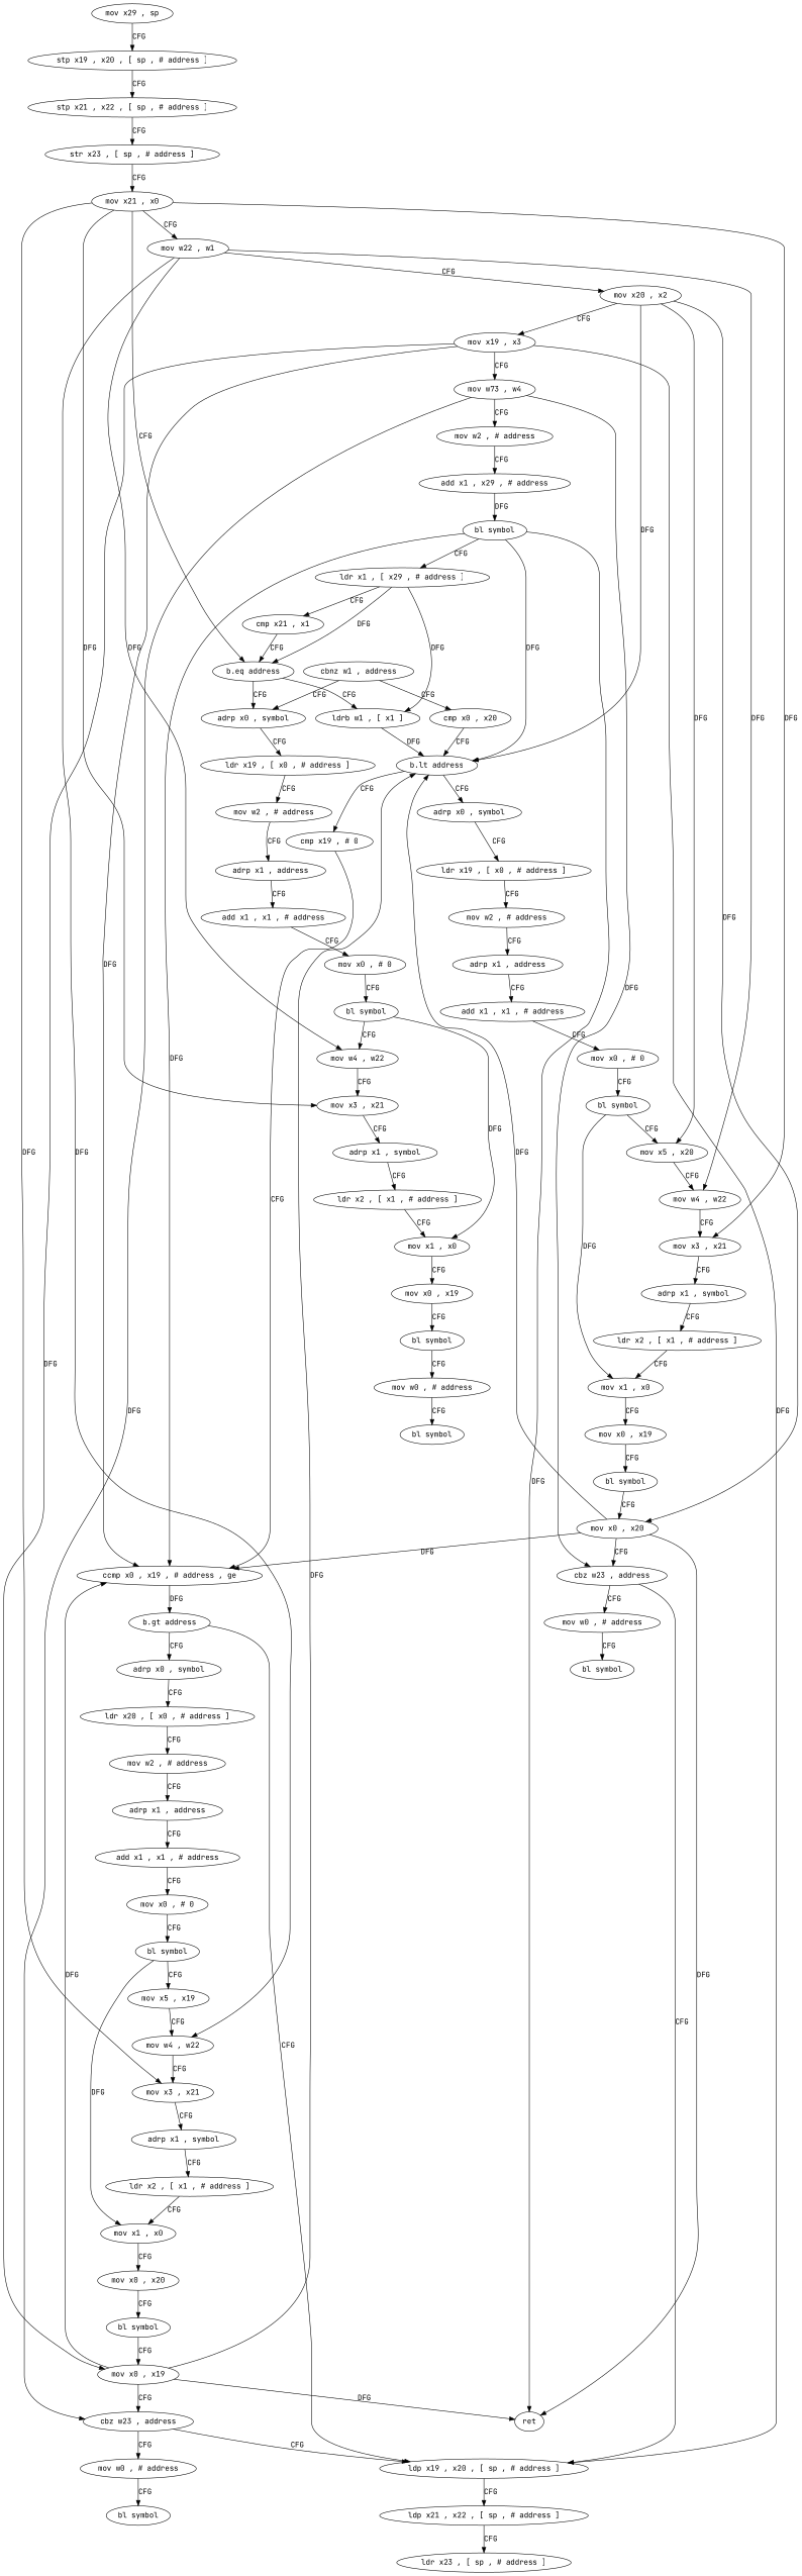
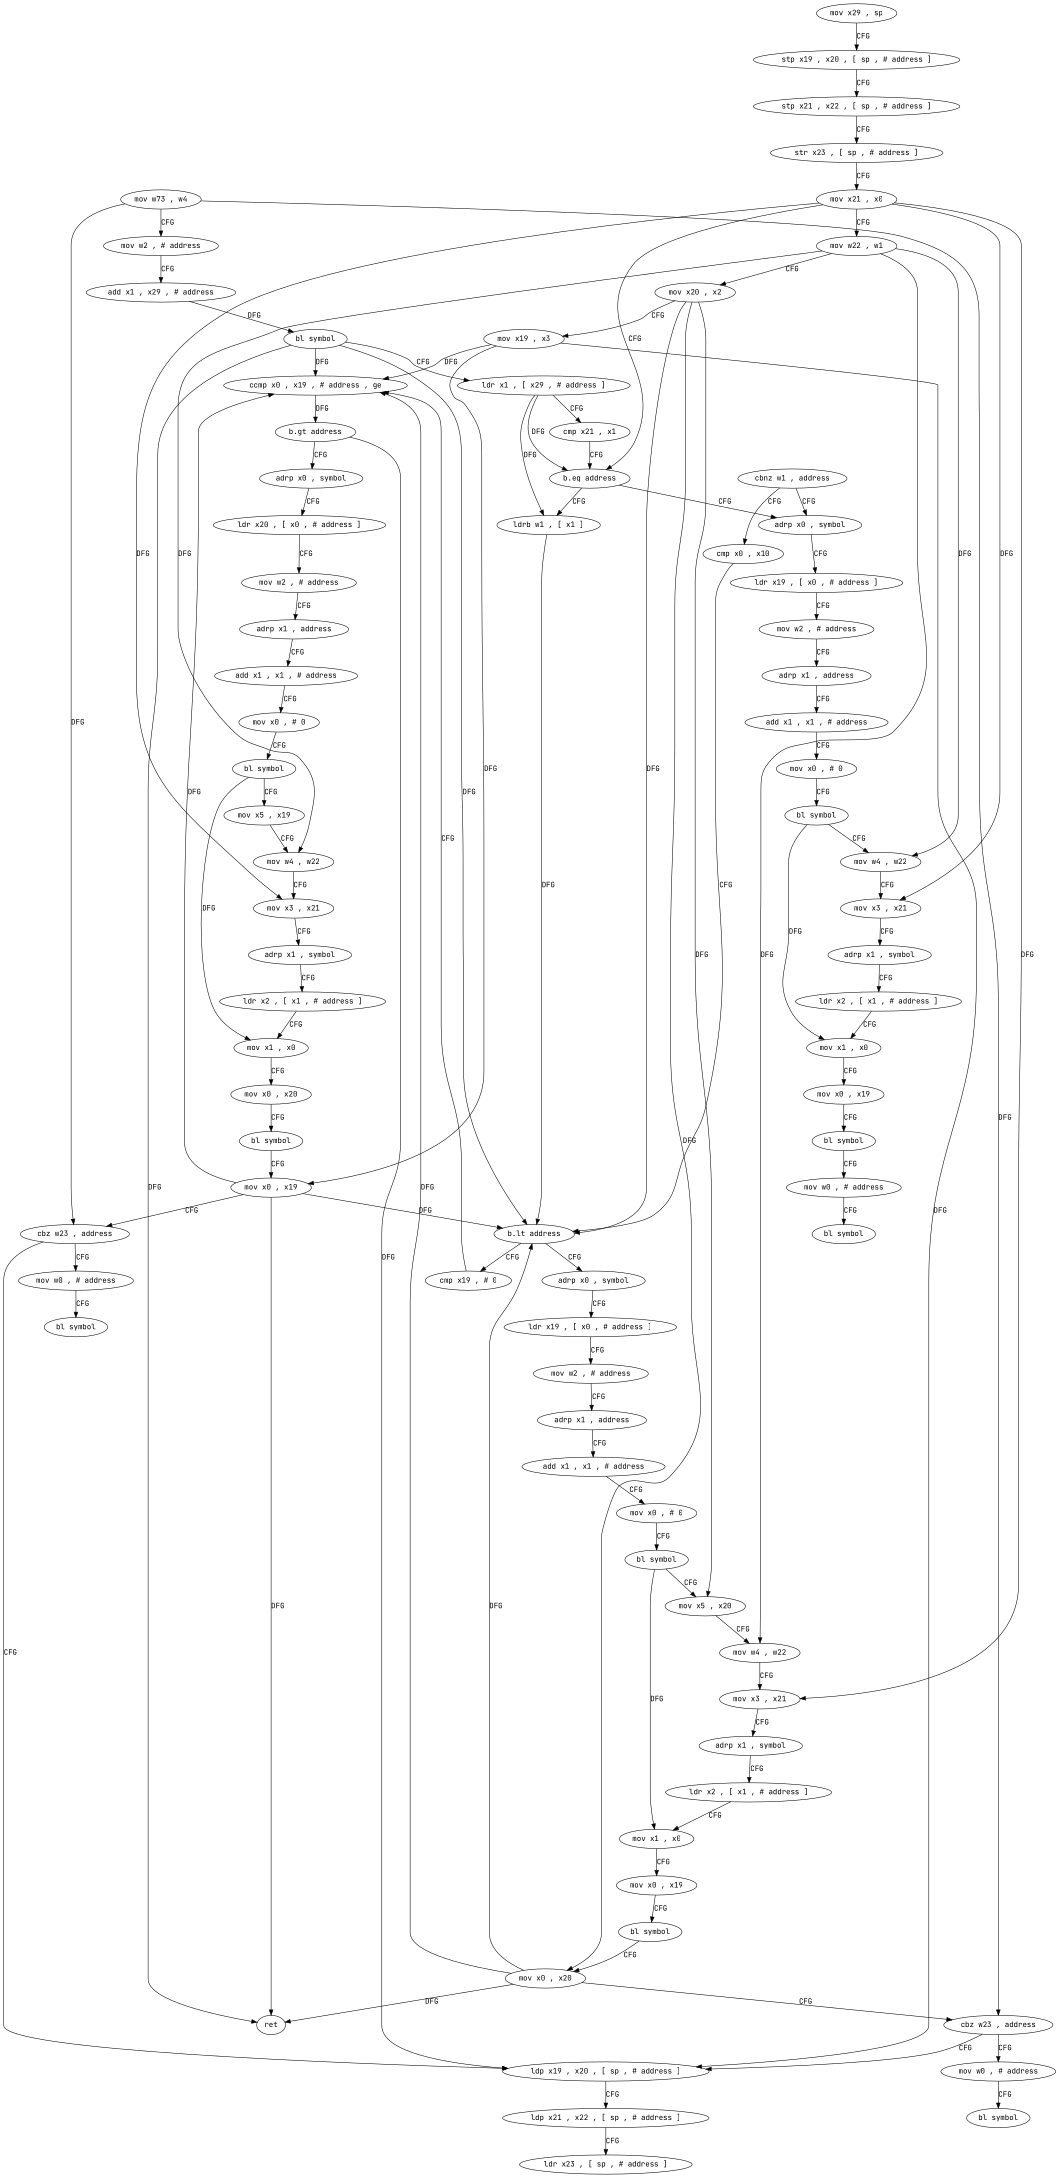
  digraph {
    fontname="JetBrains Mono"
    node [fontname="JetBrains Mono"]
    edge [fontname="JetBrains Mono"]
    n1 [label="mov x29 , sp"]
    n2 [label="stp x19 , x20 , [ sp , # address ]"]
    n3 [label="stp x21 , x22 , [ sp , # address ]"]
    n4 [label="str x23 , [ sp , # address ]"]
    n5 [label="mov x21 , x0"]
    n6 [label="mov w22 , w1"]
    n7 [label="b.eq address"]
    n8 [label="mov x3 , x21"]
    n9 [label="mov x3 , x21"]
    n10 [label="mov x3 , x21"]
    n11 [label="mov x20 , x2"]
    n12 [label="mov w4 , w22"]
    n13 [label="mov w4 , w22"]
    n14 [label="mov w4 , w22"]
    n15 [label="ldrb w1 , [ x1 ]"]
    n16 [label="adrp x0 , symbol"]
    n17 [label="adrp x1 , symbol"]
    n18 [label="adrp x1 , symbol"]
    n19 [label="adrp x1 , symbol"]
    n20 [label="mov x19 , x3"]
    n21 [label="b.lt address"]
    n22 [label="mov x5 , x20"]
    n23 [label="mov x0 , x20"]
    n24 [label="mov w73 , w4"]
    n25 [label="ccmp x0 , x19 , # address , ge"]
    n26 [label="mov x0 , x19"]
    n27 [label="ldp x19 , x20 , [ sp , # address ]"]
    n28 [label="adrp x0 , symbol"]
    n29 [label="cmp x19 , # 0"]
    n30 [label="cbz w23 , address"]
    n31 [label=ret]
    n32 [label="mov w2 , # address"]
    n33 [label="cbz w23 , address"]
    n34 [label="b.gt address"]
    n35 [label="mov x5 , x19"]
    n36 [label="add x1 , x29 , # address"]
    n37 [label="mov w0 , # address"]
    n38 [label="mov w0 , # address"]
    n39 [label="bl symbol"]
    n40 [label="ldr x1 , [ x29 , # address ]"]
    n41 [label="cmp x21 , x1"]
    n42 [label="ldr x19 , [ x0 , # address ]"]
    n43 [label="mov w2 , # address"]
    n44 [label="cbnz w1 , address"]
-   n45 [label="cmp x0 , x20"]
+   n45 [label="cmp x0 , x10"]
    n46 [label="adrp x1 , address"]
    n47 [label="add x1 , x1 , # address"]
    n48 [label="mov x0 , # 0"]
    n49 [label="bl symbol"]
    n50 [label="mov x1 , x0"]
    n51 [label="mov x0 , x19"]
    n52 [label="ldr x2 , [ x1 , # address ]"]
    n53 [label="bl symbol"]
    n54 [label="mov w0 , # address"]
    n55 [label="bl symbol"]
    n56 [label="ldr x19 , [ x0 , # address ]"]
    n57 [label="mov w2 , # address"]
    n58 [label="adrp x1 , address"]
    n59 [label="add x1 , x1 , # address"]
    n60 [label="mov x0 , # 0"]
    n61 [label="bl symbol"]
    n62 [label="mov x1 , x0"]
    n63 [label="mov x0 , x19"]
    n64 [label="ldr x2 , [ x1 , # address ]"]
    n65 [label="bl symbol"]
    n66 [label="ldp x21 , x22 , [ sp , # address ]"]
    n67 [label="bl symbol"]
    n68 [label="ldr x23 , [ sp , # address ]"]
    n69 [label="adrp x0 , symbol"]
    n70 [label="ldr x20 , [ x0 , # address ]"]
    n71 [label="mov w2 , # address"]
    n72 [label="adrp x1 , address"]
    n73 [label="add x1 , x1 , # address"]
    n74 [label="mov x0 , # 0"]
    n75 [label="bl symbol"]
    n76 [label="mov x1 , x0"]
    n77 [label="mov x0 , x20"]
    n78 [label="ldr x2 , [ x1 , # address ]"]
    n79 [label="bl symbol"]
    n80 [label="bl symbol"]
    n1 -> n2 [label=CFG]
    n2 -> n3 [label=CFG]
    n3 -> n4 [label=CFG]
    n4 -> n5 [label=CFG]
    n5 -> n6 [label=CFG]
    n5 -> n7 [label=CFG]
    n5 -> n8 [label=DFG]
    n5 -> n9 [label=DFG]
    n5 -> n10 [label=DFG]
    n6 -> n11 [label=CFG]
    n6 -> n12 [label=DFG]
    n6 -> n13 [label=DFG]
    n6 -> n14 [label=DFG]
    n7 -> n15 [label=CFG]
    n7 -> n16 [label=CFG]
    n8 -> n17 [label=CFG]
    n9 -> n18 [label=CFG]
    n10 -> n19 [label=CFG]
    n11 -> n20 [label=CFG]
    n11 -> n21 [label=DFG]
    n11 -> n22 [label=DFG]
    n11 -> n23 [label=DFG]
    n12 -> n8 [label=CFG]
    n13 -> n9 [label=CFG]
    n14 -> n10 [label=CFG]
    n15 -> n21 [label=DFG]
    n16 -> n42 [label=CFG]
    n17 -> n52 [label=CFG]
    n18 -> n64 [label=CFG]
    n19 -> n78 [label=CFG]
-   n20 -> n24 [label=CFG]
    n20 -> n25 [label=DFG]
    n20 -> n26 [label=DFG]
    n20 -> n27 [label=DFG]
    n21 -> n28 [label=CFG]
    n21 -> n29 [label=CFG]
    n22 -> n13 [label=CFG]
    n23 -> n21 [label=DFG]
    n23 -> n25 [label=DFG]
    n23 -> n30 [label=CFG]
    n23 -> n31 [label=DFG]
    n24 -> n30 [label=DFG]
    n24 -> n32 [label=CFG]
    n24 -> n33 [label=DFG]
    n25 -> n34 [label=DFG]
    n26 -> n21 [label=DFG]
    n26 -> n25 [label=DFG]
    n26 -> n31 [label=DFG]
    n26 -> n33 [label=CFG]
    n27 -> n66 [label=CFG]
    n28 -> n56 [label=CFG]
    n29 -> n25 [label=CFG]
    n30 -> n27 [label=CFG]
    n30 -> n37 [label=CFG]
    n32 -> n36 [label=CFG]
    n33 -> n27 [label=CFG]
    n33 -> n38 [label=CFG]
-   n34 -> n27 [label=CFG]
+   n34 -> n27 [label=DFG]
    n34 -> n69 [label=CFG]
    n35 -> n14 [label=CFG]
    n36 -> n39 [label=DFG]
    n37 -> n67 [label=CFG]
    n38 -> n80 [label=CFG]
    n39 -> n21 [label=DFG]
    n39 -> n25 [label=DFG]
    n39 -> n31 [label=DFG]
    n39 -> n40 [label=CFG]
    n40 -> n7 [label=DFG]
    n40 -> n15 [label=DFG]
    n40 -> n41 [label=CFG]
    n41 -> n7 [label=CFG]
    n42 -> n43 [label=CFG]
    n43 -> n46 [label=CFG]
    n44 -> n16 [label=CFG]
    n44 -> n45 [label=CFG]
    n45 -> n21 [label=CFG]
    n46 -> n47 [label=CFG]
    n47 -> n48 [label=CFG]
    n48 -> n49 [label=CFG]
    n49 -> n12 [label=CFG]
    n49 -> n50 [label=DFG]
    n50 -> n51 [label=CFG]
    n51 -> n53 [label=CFG]
    n52 -> n50 [label=CFG]
    n53 -> n54 [label=CFG]
    n54 -> n55 [label=CFG]
    n56 -> n57 [label=CFG]
    n57 -> n58 [label=CFG]
    n58 -> n59 [label=CFG]
    n59 -> n60 [label=CFG]
    n60 -> n61 [label=CFG]
    n61 -> n22 [label=CFG]
    n61 -> n62 [label=DFG]
    n62 -> n63 [label=CFG]
    n63 -> n65 [label=CFG]
    n64 -> n62 [label=CFG]
    n65 -> n23 [label=CFG]
    n66 -> n68 [label=CFG]
    n69 -> n70 [label=CFG]
    n70 -> n71 [label=CFG]
    n71 -> n72 [label=CFG]
    n72 -> n73 [label=CFG]
    n73 -> n74 [label=CFG]
    n74 -> n75 [label=CFG]
    n75 -> n35 [label=CFG]
    n75 -> n76 [label=DFG]
    n76 -> n77 [label=CFG]
    n77 -> n79 [label=CFG]
    n78 -> n76 [label=CFG]
    n79 -> n26 [label=CFG]
  }
